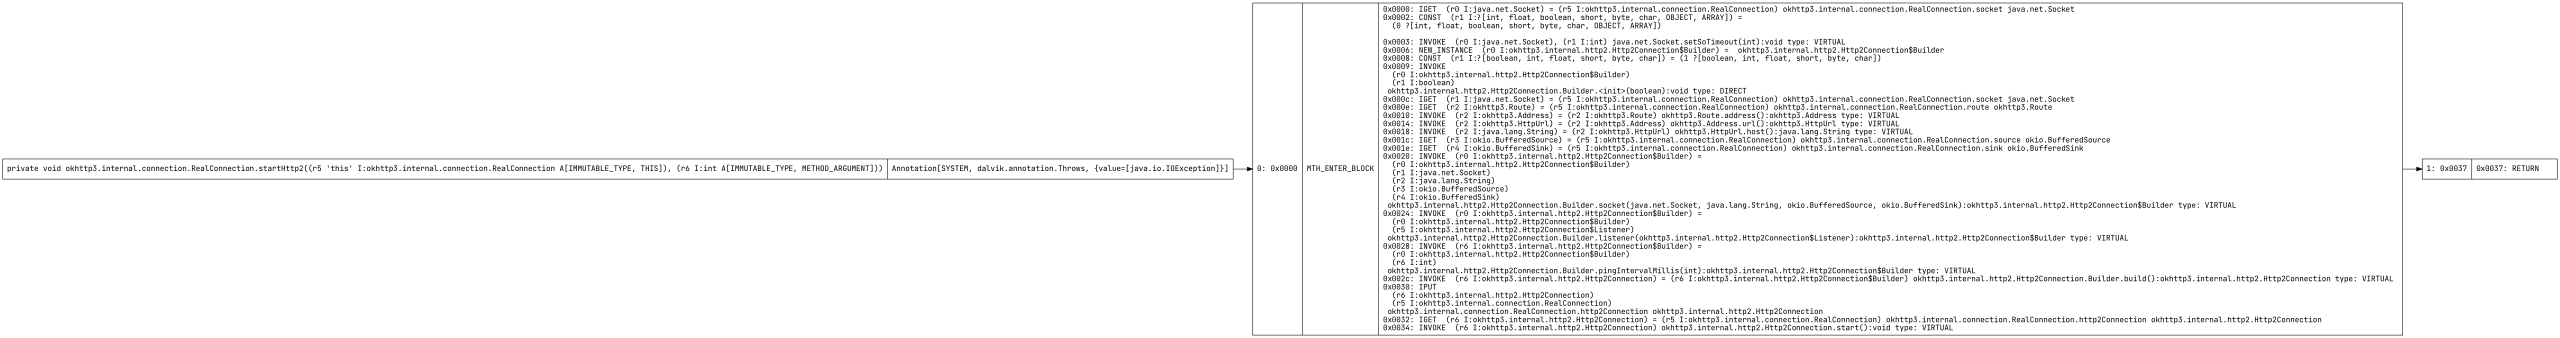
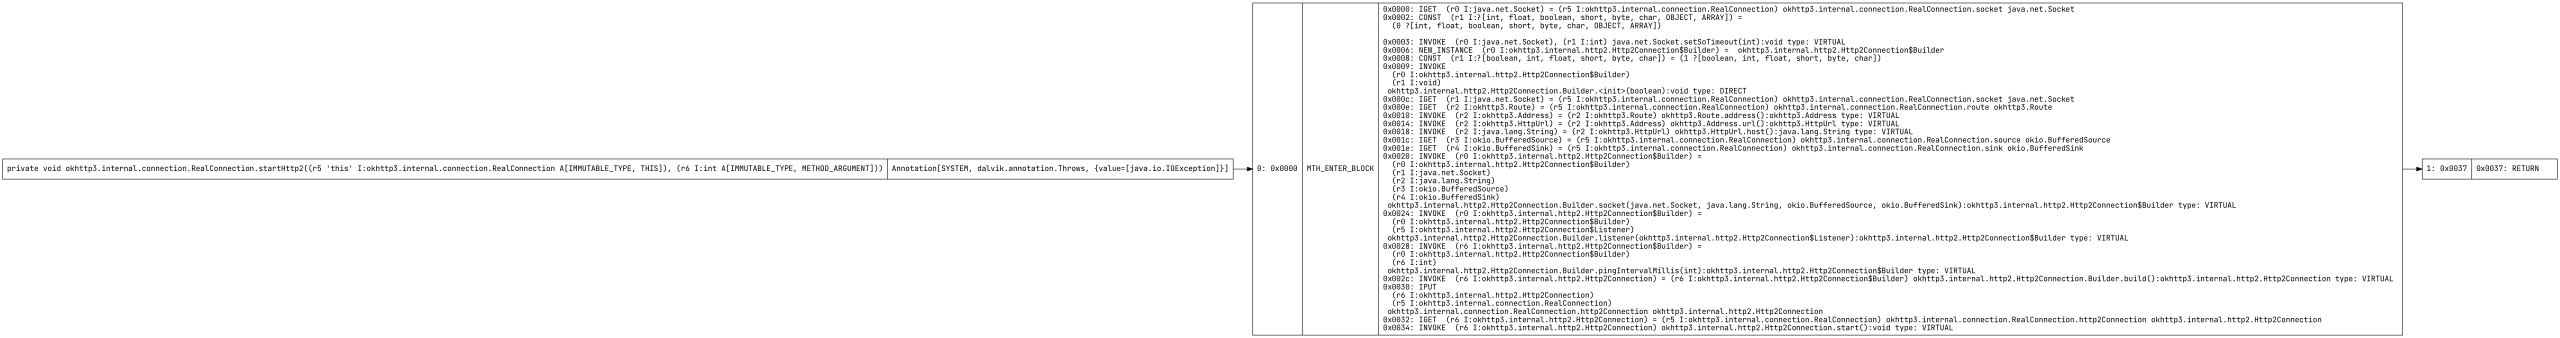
  digraph {
    rankdir=LR
    fontname="JetBrains Mono"
    node [shape=record fontname="JetBrains Mono"]
    edge [fontname="JetBrains Mono"]
-   n1 [label="{0\:\ 0x0000|MTH_ENTER_BLOCK\l|0x0000: IGET  (r0 I:java.net.Socket) = (r5 I:okhttp3.internal.connection.RealConnection) okhttp3.internal.connection.RealConnection.socket java.net.Socket \l0x0002: CONST  (r1 I:?[int, float, boolean, short, byte, char, OBJECT, ARRAY]) = \l  (0 ?[int, float, boolean, short, byte, char, OBJECT, ARRAY])\l \l0x0003: INVOKE  (r0 I:java.net.Socket), (r1 I:int) java.net.Socket.setSoTimeout(int):void type: VIRTUAL \l0x0006: NEW_INSTANCE  (r0 I:okhttp3.internal.http2.Http2Connection$Builder) =  okhttp3.internal.http2.Http2Connection$Builder \l0x0008: CONST  (r1 I:?[boolean, int, float, short, byte, char]) = (1 ?[boolean, int, float, short, byte, char]) \l0x0009: INVOKE  \l  (r0 I:okhttp3.internal.http2.Http2Connection$Builder)\l  (r1 I:boolean)\l okhttp3.internal.http2.Http2Connection.Builder.\<init\>(boolean):void type: DIRECT \l0x000c: IGET  (r1 I:java.net.Socket) = (r5 I:okhttp3.internal.connection.RealConnection) okhttp3.internal.connection.RealConnection.socket java.net.Socket \l0x000e: IGET  (r2 I:okhttp3.Route) = (r5 I:okhttp3.internal.connection.RealConnection) okhttp3.internal.connection.RealConnection.route okhttp3.Route \l0x0010: INVOKE  (r2 I:okhttp3.Address) = (r2 I:okhttp3.Route) okhttp3.Route.address():okhttp3.Address type: VIRTUAL \l0x0014: INVOKE  (r2 I:okhttp3.HttpUrl) = (r2 I:okhttp3.Address) okhttp3.Address.url():okhttp3.HttpUrl type: VIRTUAL \l0x0018: INVOKE  (r2 I:java.lang.String) = (r2 I:okhttp3.HttpUrl) okhttp3.HttpUrl.host():java.lang.String type: VIRTUAL \l0x001c: IGET  (r3 I:okio.BufferedSource) = (r5 I:okhttp3.internal.connection.RealConnection) okhttp3.internal.connection.RealConnection.source okio.BufferedSource \l0x001e: IGET  (r4 I:okio.BufferedSink) = (r5 I:okhttp3.internal.connection.RealConnection) okhttp3.internal.connection.RealConnection.sink okio.BufferedSink \l0x0020: INVOKE  (r0 I:okhttp3.internal.http2.Http2Connection$Builder) = \l  (r0 I:okhttp3.internal.http2.Http2Connection$Builder)\l  (r1 I:java.net.Socket)\l  (r2 I:java.lang.String)\l  (r3 I:okio.BufferedSource)\l  (r4 I:okio.BufferedSink)\l okhttp3.internal.http2.Http2Connection.Builder.socket(java.net.Socket, java.lang.String, okio.BufferedSource, okio.BufferedSink):okhttp3.internal.http2.Http2Connection$Builder type: VIRTUAL \l0x0024: INVOKE  (r0 I:okhttp3.internal.http2.Http2Connection$Builder) = \l  (r0 I:okhttp3.internal.http2.Http2Connection$Builder)\l  (r5 I:okhttp3.internal.http2.Http2Connection$Listener)\l okhttp3.internal.http2.Http2Connection.Builder.listener(okhttp3.internal.http2.Http2Connection$Listener):okhttp3.internal.http2.Http2Connection$Builder type: VIRTUAL \l0x0028: INVOKE  (r6 I:okhttp3.internal.http2.Http2Connection$Builder) = \l  (r0 I:okhttp3.internal.http2.Http2Connection$Builder)\l  (r6 I:int)\l okhttp3.internal.http2.Http2Connection.Builder.pingIntervalMillis(int):okhttp3.internal.http2.Http2Connection$Builder type: VIRTUAL \l0x002c: INVOKE  (r6 I:okhttp3.internal.http2.Http2Connection) = (r6 I:okhttp3.internal.http2.Http2Connection$Builder) okhttp3.internal.http2.Http2Connection.Builder.build():okhttp3.internal.http2.Http2Connection type: VIRTUAL \l0x0030: IPUT  \l  (r6 I:okhttp3.internal.http2.Http2Connection)\l  (r5 I:okhttp3.internal.connection.RealConnection)\l okhttp3.internal.connection.RealConnection.http2Connection okhttp3.internal.http2.Http2Connection \l0x0032: IGET  (r6 I:okhttp3.internal.http2.Http2Connection) = (r5 I:okhttp3.internal.connection.RealConnection) okhttp3.internal.connection.RealConnection.http2Connection okhttp3.internal.http2.Http2Connection \l0x0034: INVOKE  (r6 I:okhttp3.internal.http2.Http2Connection) okhttp3.internal.http2.Http2Connection.start():void type: VIRTUAL \l}"]
+   n1 [label="{0\:\ 0x0000|MTH_ENTER_BLOCK\l|0x0000: IGET  (r0 I:java.net.Socket) = (r5 I:okhttp3.internal.connection.RealConnection) okhttp3.internal.connection.RealConnection.socket java.net.Socket \l0x0002: CONST  (r1 I:?[int, float, boolean, short, byte, char, OBJECT, ARRAY]) = \l  (0 ?[int, float, boolean, short, byte, char, OBJECT, ARRAY])\l \l0x0003: INVOKE  (r0 I:java.net.Socket), (r1 I:int) java.net.Socket.setSoTimeout(int):void type: VIRTUAL \l0x0006: NEW_INSTANCE  (r0 I:okhttp3.internal.http2.Http2Connection$Builder) =  okhttp3.internal.http2.Http2Connection$Builder \l0x0008: CONST  (r1 I:?[boolean, int, float, short, byte, char]) = (1 ?[boolean, int, float, short, byte, char]) \l0x0009: INVOKE  \l  (r0 I:okhttp3.internal.http2.Http2Connection$Builder)\l  (r1 I:void)\l okhttp3.internal.http2.Http2Connection.Builder.\<init\>(boolean):void type: DIRECT \l0x000c: IGET  (r1 I:java.net.Socket) = (r5 I:okhttp3.internal.connection.RealConnection) okhttp3.internal.connection.RealConnection.socket java.net.Socket \l0x000e: IGET  (r2 I:okhttp3.Route) = (r5 I:okhttp3.internal.connection.RealConnection) okhttp3.internal.connection.RealConnection.route okhttp3.Route \l0x0010: INVOKE  (r2 I:okhttp3.Address) = (r2 I:okhttp3.Route) okhttp3.Route.address():okhttp3.Address type: VIRTUAL \l0x0014: INVOKE  (r2 I:okhttp3.HttpUrl) = (r2 I:okhttp3.Address) okhttp3.Address.url():okhttp3.HttpUrl type: VIRTUAL \l0x0018: INVOKE  (r2 I:java.lang.String) = (r2 I:okhttp3.HttpUrl) okhttp3.HttpUrl.host():java.lang.String type: VIRTUAL \l0x001c: IGET  (r3 I:okio.BufferedSource) = (r5 I:okhttp3.internal.connection.RealConnection) okhttp3.internal.connection.RealConnection.source okio.BufferedSource \l0x001e: IGET  (r4 I:okio.BufferedSink) = (r5 I:okhttp3.internal.connection.RealConnection) okhttp3.internal.connection.RealConnection.sink okio.BufferedSink \l0x0020: INVOKE  (r0 I:okhttp3.internal.http2.Http2Connection$Builder) = \l  (r0 I:okhttp3.internal.http2.Http2Connection$Builder)\l  (r1 I:java.net.Socket)\l  (r2 I:java.lang.String)\l  (r3 I:okio.BufferedSource)\l  (r4 I:okio.BufferedSink)\l okhttp3.internal.http2.Http2Connection.Builder.socket(java.net.Socket, java.lang.String, okio.BufferedSource, okio.BufferedSink):okhttp3.internal.http2.Http2Connection$Builder type: VIRTUAL \l0x0024: INVOKE  (r0 I:okhttp3.internal.http2.Http2Connection$Builder) = \l  (r0 I:okhttp3.internal.http2.Http2Connection$Builder)\l  (r5 I:okhttp3.internal.http2.Http2Connection$Listener)\l okhttp3.internal.http2.Http2Connection.Builder.listener(okhttp3.internal.http2.Http2Connection$Listener):okhttp3.internal.http2.Http2Connection$Builder type: VIRTUAL \l0x0028: INVOKE  (r6 I:okhttp3.internal.http2.Http2Connection$Builder) = \l  (r0 I:okhttp3.internal.http2.Http2Connection$Builder)\l  (r6 I:int)\l okhttp3.internal.http2.Http2Connection.Builder.pingIntervalMillis(int):okhttp3.internal.http2.Http2Connection$Builder type: VIRTUAL \l0x002c: INVOKE  (r6 I:okhttp3.internal.http2.Http2Connection) = (r6 I:okhttp3.internal.http2.Http2Connection$Builder) okhttp3.internal.http2.Http2Connection.Builder.build():okhttp3.internal.http2.Http2Connection type: VIRTUAL \l0x0030: IPUT  \l  (r6 I:okhttp3.internal.http2.Http2Connection)\l  (r5 I:okhttp3.internal.connection.RealConnection)\l okhttp3.internal.connection.RealConnection.http2Connection okhttp3.internal.http2.Http2Connection \l0x0032: IGET  (r6 I:okhttp3.internal.http2.Http2Connection) = (r5 I:okhttp3.internal.connection.RealConnection) okhttp3.internal.connection.RealConnection.http2Connection okhttp3.internal.http2.Http2Connection \l0x0034: INVOKE  (r6 I:okhttp3.internal.http2.Http2Connection) okhttp3.internal.http2.Http2Connection.start():void type: VIRTUAL \l}"]
    n2 [label="{1\:\ 0x0037|0x0037: RETURN   \l}"]
    n3 [label="{private void okhttp3.internal.connection.RealConnection.startHttp2((r5 'this' I:okhttp3.internal.connection.RealConnection A[IMMUTABLE_TYPE, THIS]), (r6 I:int A[IMMUTABLE_TYPE, METHOD_ARGUMENT]))  | Annotation[SYSTEM, dalvik.annotation.Throws, \{value=[java.io.IOException]\}]\l}"]
    n1 -> n2
    n3 -> n1
  }
